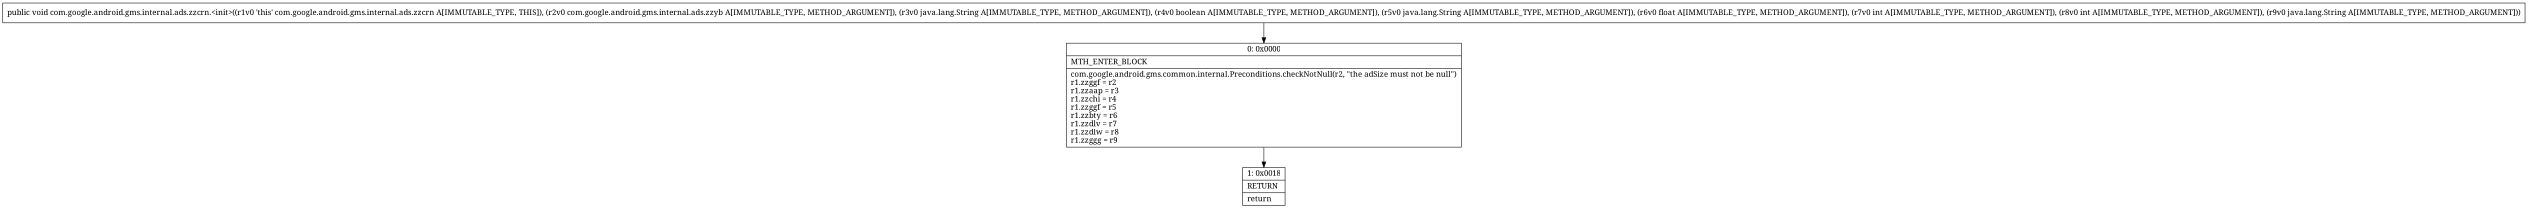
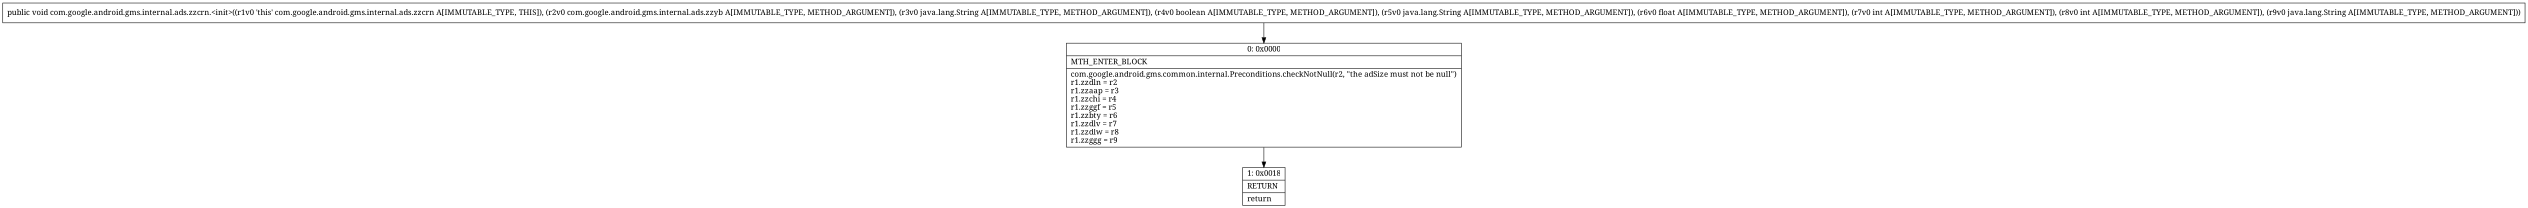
  digraph {
    fontname="Noto Serif"
    node [shape=record fontname="Noto Serif"]
    edge [fontname="Noto Serif"]
-   n1 [label="{0\:\ 0x0000|MTH_ENTER_BLOCK\l|com.google.android.gms.common.internal.Preconditions.checkNotNull(r2, \"the adSize must not be null\")\lr1.zzggf = r2\lr1.zzaap = r3\lr1.zzchi = r4\lr1.zzggf = r5\lr1.zzbty = r6\lr1.zzdlv = r7\lr1.zzdlw = r8\lr1.zzggg = r9\l}"]
+   n1 [label="{0\:\ 0x0000|MTH_ENTER_BLOCK\l|com.google.android.gms.common.internal.Preconditions.checkNotNull(r2, \"the adSize must not be null\")\lr1.zzdln = r2\lr1.zzaap = r3\lr1.zzchi = r4\lr1.zzggf = r5\lr1.zzbty = r6\lr1.zzdlv = r7\lr1.zzdlw = r8\lr1.zzggg = r9\l}"]
    n2 [label="{1\:\ 0x0018|RETURN\l|return\l}"]
    n3 [label="{public void com.google.android.gms.internal.ads.zzcrn.\<init\>((r1v0 'this' com.google.android.gms.internal.ads.zzcrn A[IMMUTABLE_TYPE, THIS]), (r2v0 com.google.android.gms.internal.ads.zzyb A[IMMUTABLE_TYPE, METHOD_ARGUMENT]), (r3v0 java.lang.String A[IMMUTABLE_TYPE, METHOD_ARGUMENT]), (r4v0 boolean A[IMMUTABLE_TYPE, METHOD_ARGUMENT]), (r5v0 java.lang.String A[IMMUTABLE_TYPE, METHOD_ARGUMENT]), (r6v0 float A[IMMUTABLE_TYPE, METHOD_ARGUMENT]), (r7v0 int A[IMMUTABLE_TYPE, METHOD_ARGUMENT]), (r8v0 int A[IMMUTABLE_TYPE, METHOD_ARGUMENT]), (r9v0 java.lang.String A[IMMUTABLE_TYPE, METHOD_ARGUMENT])) }"]
    n1 -> n2
    n3 -> n1
  }
